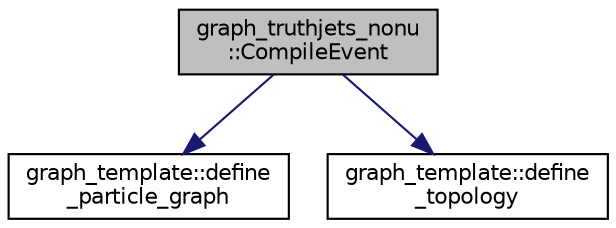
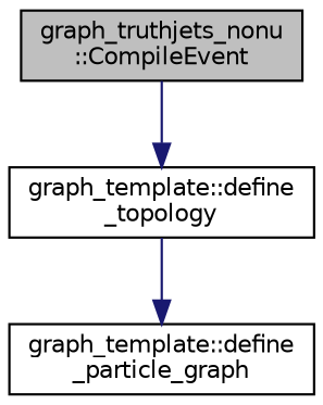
  digraph {
    rankdir=TB
    node [color=black fillcolor=white fontname=Helvetica fontsize=10 shape=record style=filled]
    edge [color=midnightblue fontname=Helvetica fontsize=10 labelfontname=Helvetica labelfontsize=10 style=solid]
    n1 [fillcolor=grey75 fontcolor=black height=0.2 label="graph_truthjets_nonu\l::CompileEvent" width=0.4]
    n2 [height=0.2 label="graph_template::define\l_particle_graph" width=0.4]
    n3 [height=0.2 label="graph_template::define\l_topology" width=0.4]
-   n1 -> n2
+   n3 -> n2
    n1 -> n3
  }
